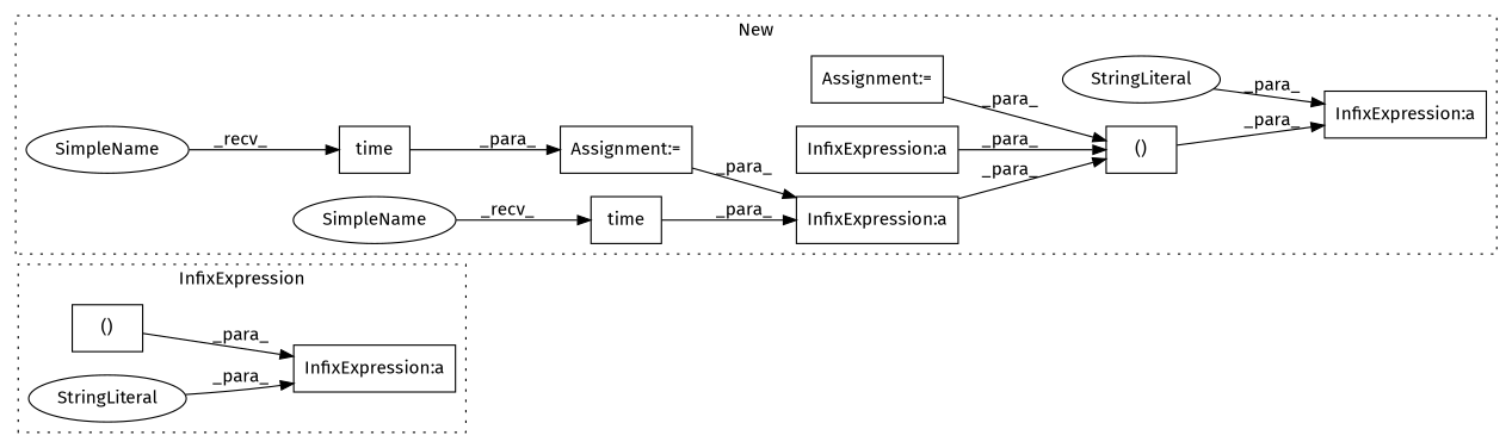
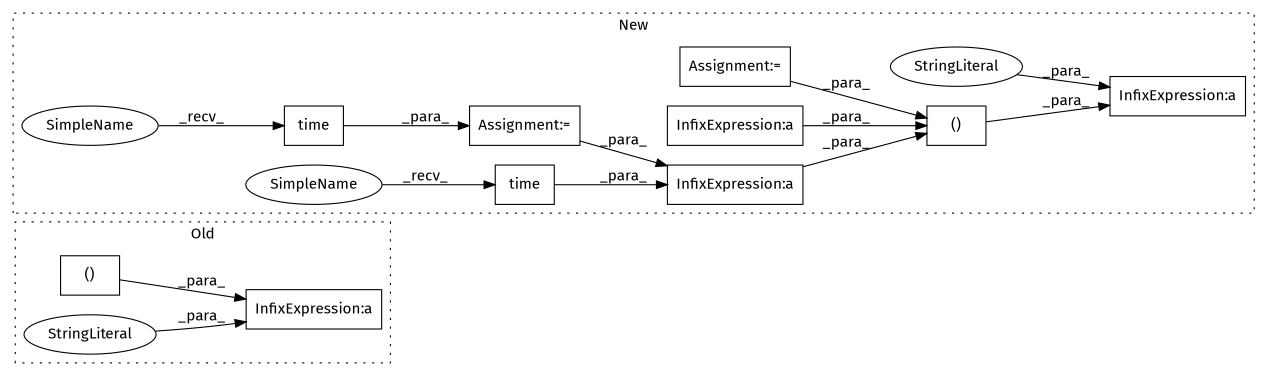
  digraph {
    rankdir=LR
    fontname="Fira Sans"
    node [a=27 l=8 shape=box fontname="Fira Sans"]
    edge [fontname="Fira Sans"]
    n1 [a=106 l=113 label="()" s=1851]
    n2 [label="InfixExpression:a" s=1843]
    n3 [a=45 l=81 label=StringLiteral s=1762 shape=ellipse]
    n4 [a=32 l=6 label=time s=1332]
    n5 [a=7 l=1 label="Assignment:=" s=1326]
    n6 [label="InfixExpression:a" s=1831]
    n7 [a=32 l=6 label=time s=1531]
    n8 [l=3 label="InfixExpression:a" s=1993]
    n9 [a=45 l=96 label=StringLiteral s=1735 shape=ellipse]
    n10 [a=106 l=185 label="()" s=1839]
    n11 [a=7 l=1 label="Assignment:=" s=1701]
    n12 [l=3 label="InfixExpression:a" s=1943]
    n13 [a=42 l=4 label=SimpleName s=1327 shape=ellipse]
    n14 [a=42 l=4 label=SimpleName s=1526 shape=ellipse]
    subgraph cluster_1 {
-     label=InfixExpression
+     label=Old
      style=dotted
      n1
      n2
      n3
    }
    subgraph cluster_2 {
      label=New
      style=dotted
      n4
      n5
      n6
      n7
      n8
      n9
      n10
      n11
      n12
      n13
      n14
    }
    n1 -> n2 [label=_para_]
    n3 -> n2 [label=_para_]
    n4 -> n5 [label=_para_]
    n5 -> n8 [label=_para_]
    n7 -> n8 [label=_para_]
    n8 -> n10 [label=_para_]
    n9 -> n6 [label=_para_]
    n10 -> n6 [label=_para_]
    n11 -> n10 [label=_para_]
    n12 -> n10 [label=_para_]
    n13 -> n4 [label=_recv_]
    n14 -> n7 [label=_recv_]
  }
